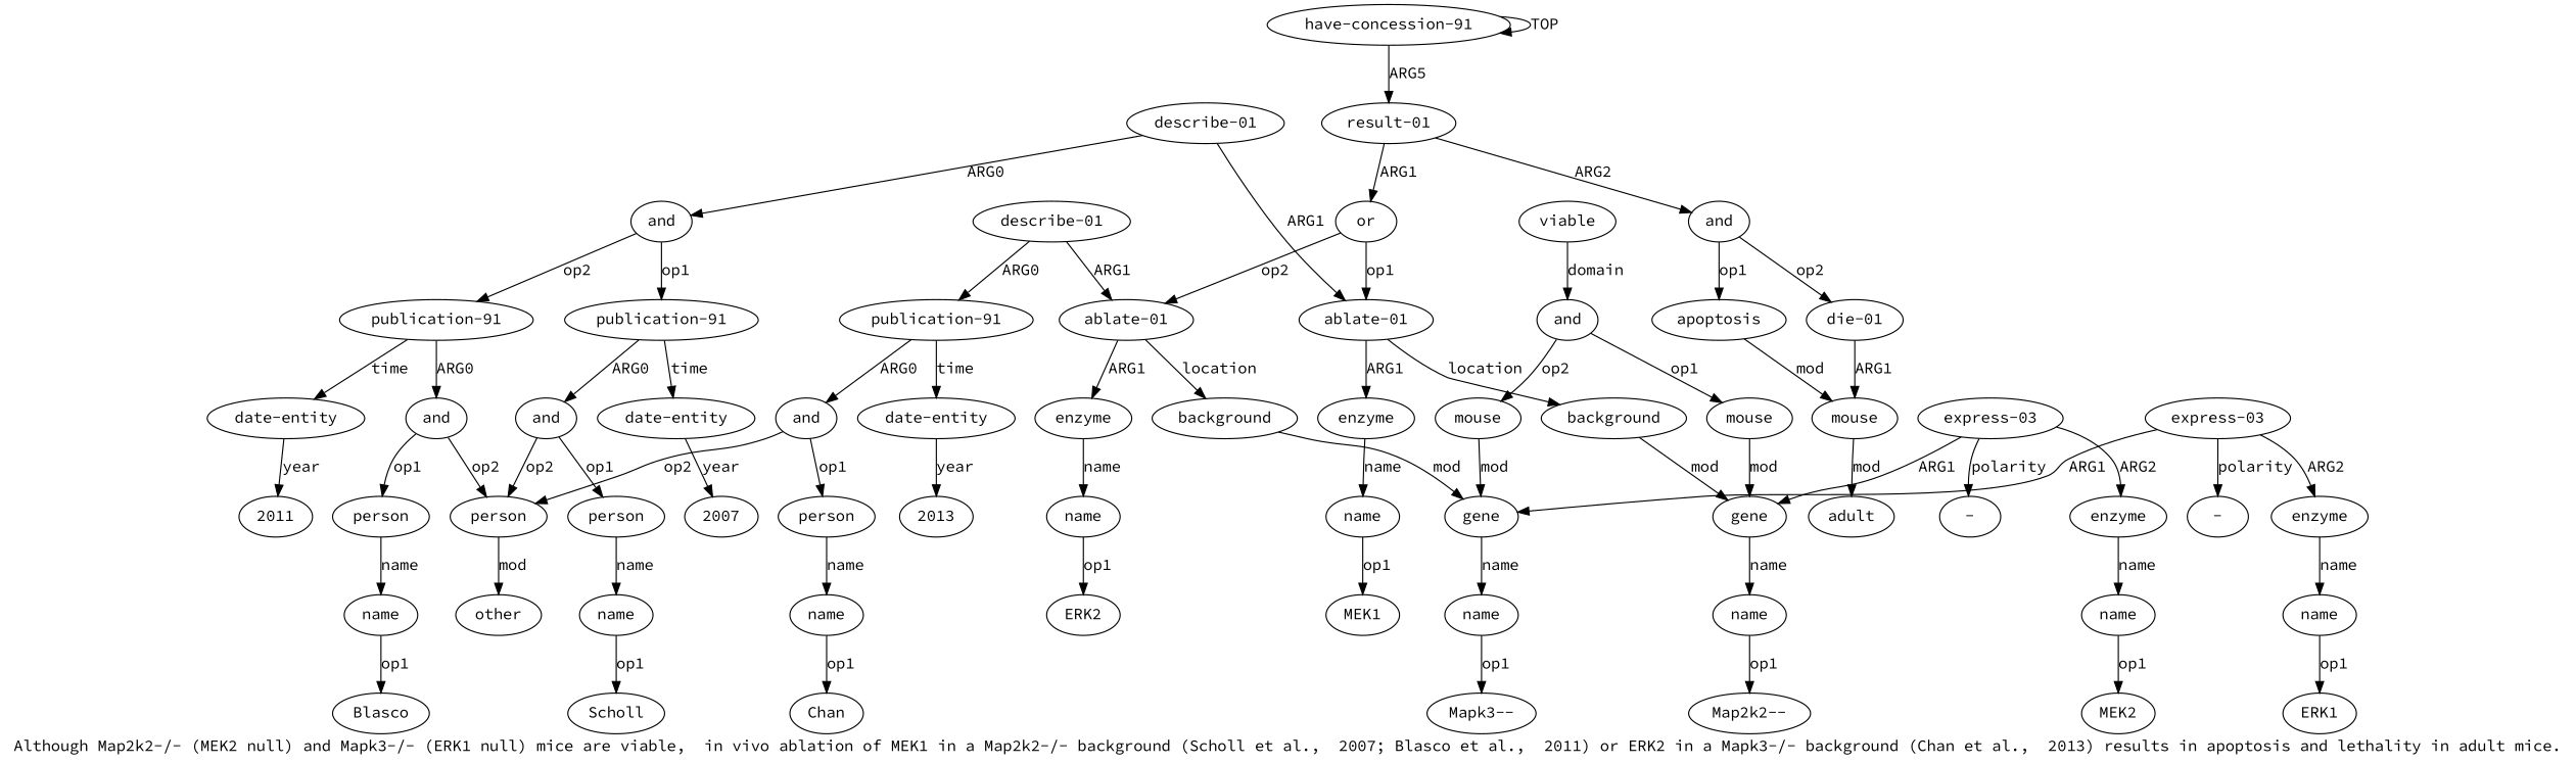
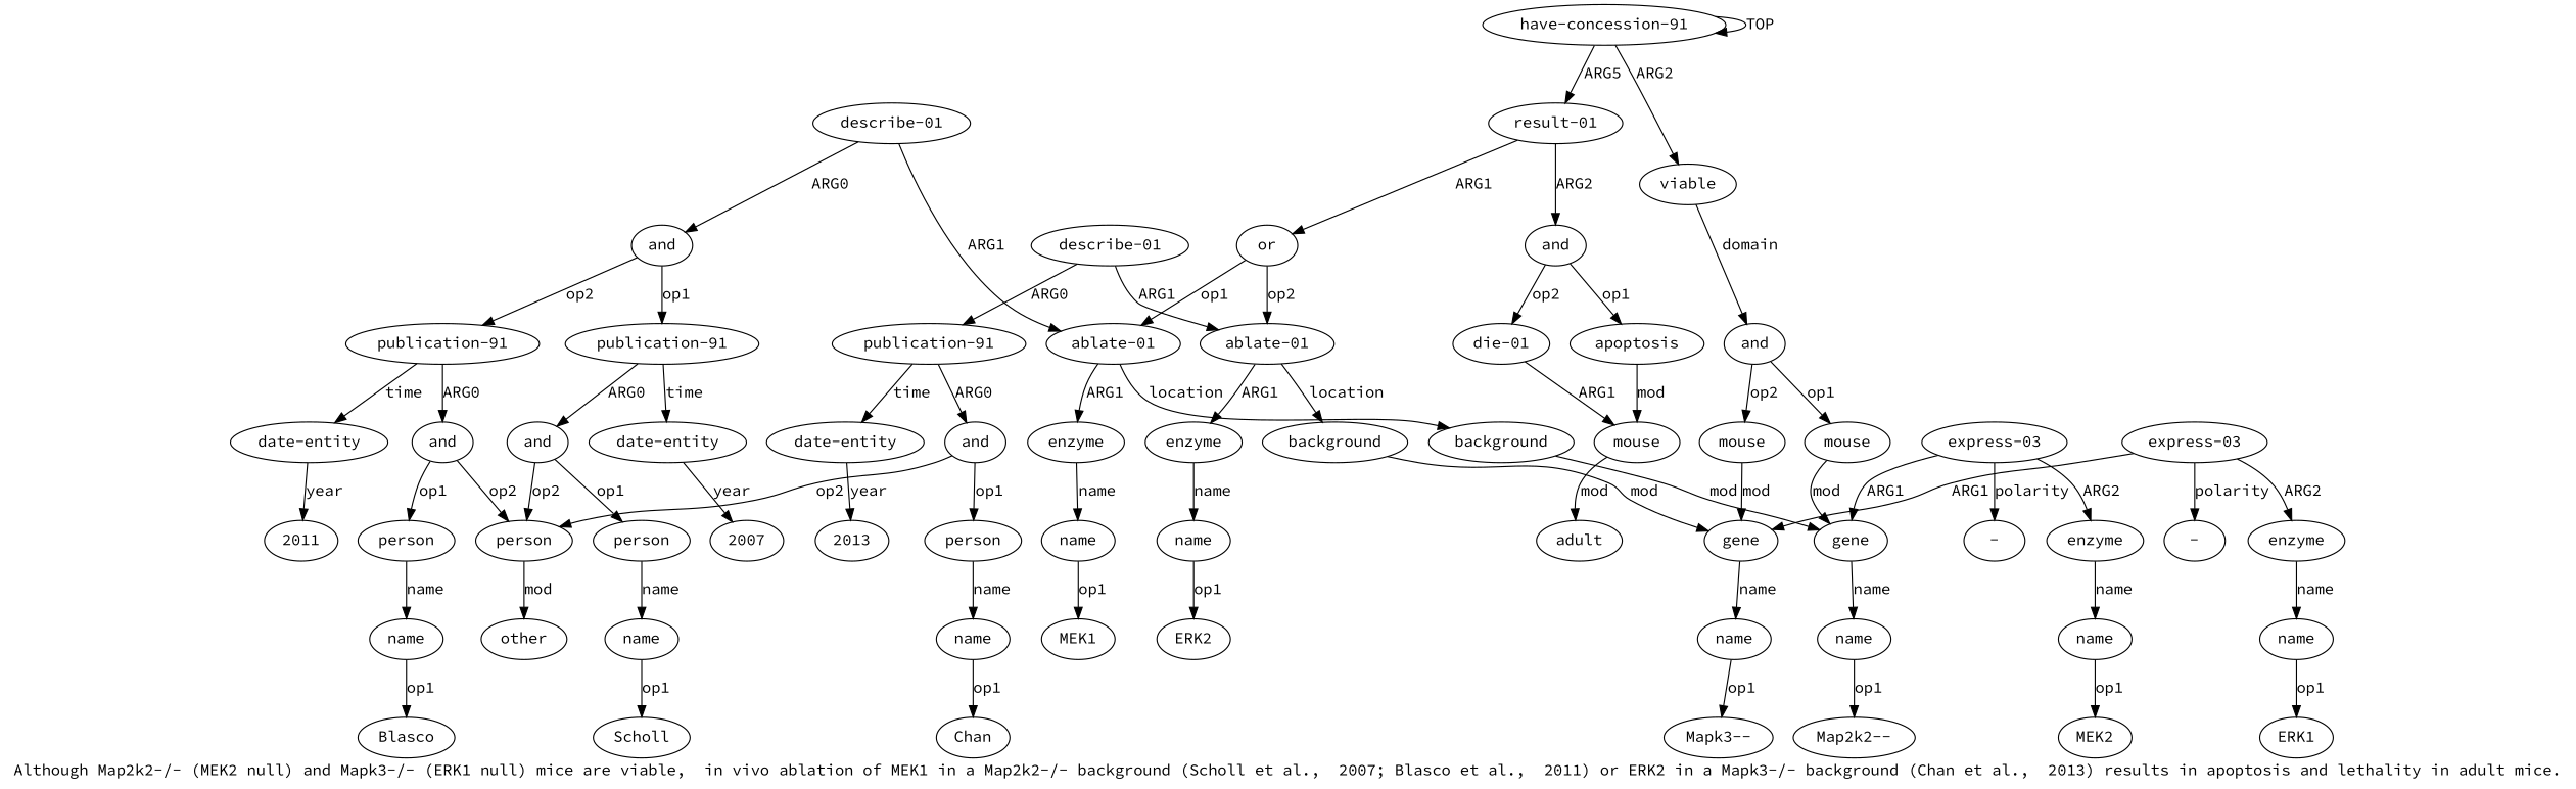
  digraph {
    fontname="Source Code Pro"
    label="Although Map2k2−/− (MEK2 null) and Mapk3−/− (ERK1 null) mice are viable,  in vivo ablation of MEK1 in a Map2k2−/− background (Scholl et al.,  2007; Blasco et al.,  2011) or ERK2 in a Mapk3−/− background (Chan et al.,  2013) results in apoptosis and lethality in adult mice."
    node [color=black fontname="Source Code Pro" gold_ind=-1 gold_label=name test_ind=-1 test_label=name]
    edge [color=black fontname="Source Code Pro" gold_label=op1 test_label=op1]
    n1 [gold_ind=20 label=name test_ind=20]
    n2 [gold_label=Blasco label=Blasco test_label=Blasco]
    n3 [gold_ind=21 gold_label="date-entity" label="date-entity" test_ind=21 test_label="date-entity"]
    n4 [gold_label=2011 label=2011 test_label=2011]
    n5 [gold_ind=22 gold_label="ablate-01" label="ablate-01" test_ind=22 test_label="ablate-01"]
    n6 [gold_ind=23 gold_label=enzyme label=enzyme test_ind=23 test_label=enzyme]
    n7 [gold_ind=25 gold_label=background label=background test_ind=25 test_label=background]
    n8 [gold_ind=24 label=name test_ind=24]
    n9 [gold_ind=46 gold_label=gene label=gene test_ind=46 test_label=gene]
    n10 [gold_label=ERK2 label=ERK2 test_label=ERK2]
    n11 [gold_ind=47 label=name test_ind=47]
    n12 [gold_label="Mapk3−−" label="Mapk3−−" test_label="Mapk3−−"]
    n13 [gold_ind=26 gold_label="describe-01" label="describe-01" test_ind=26 test_label="describe-01"]
    n14 [gold_ind=27 gold_label="publication-91" label="publication-91" test_ind=27 test_label="publication-91"]
    n15 [gold_ind=28 gold_label=and label=and test_ind=28 test_label=and]
    n16 [gold_ind=31 gold_label="date-entity" label="date-entity" test_ind=31 test_label="date-entity"]
    n17 [gold_ind=29 gold_label=person label=person test_ind=29 test_label=person]
    n18 [gold_ind=14 gold_label=person label=person test_ind=14 test_label=person]
    n19 [gold_label=2013 label=2013 test_label=2013]
    n20 [gold_ind=30 label=name test_ind=30]
    n21 [gold_ind=15 gold_label=other label=other test_ind=15 test_label=other]
    n22 [gold_label=Chan label=Chan test_label=Chan]
    n23 [gold_label=2007 label=2007 test_label=2007]
    n24 [gold_ind=37 gold_label=viable label=viable test_ind=37 test_label=viable]
    n25 [gold_ind=38 gold_label=and label=and test_ind=38 test_label=and]
    n26 [gold_ind=39 gold_label=mouse label=mouse test_ind=39 test_label=mouse]
    n27 [gold_ind=45 gold_label=mouse label=mouse test_ind=45 test_label=mouse]
    n28 [gold_ind=40 gold_label=gene label=gene test_ind=40 test_label=gene]
    n29 [gold_label=MEK2 label=MEK2 test_label=MEK2]
    n30 [gold_ind=36 gold_label=adult label=adult test_ind=36 test_label=adult]
    n31 [gold_ind=33 gold_label=apoptosis label=apoptosis test_ind=33 test_label=apoptosis]
    n32 [gold_ind=35 gold_label=mouse label=mouse test_ind=35 test_label=mouse]
    n33 [gold_label=MEK1 label=MEK1 test_label=MEK1]
    n34 [gold_ind=34 gold_label="die-01" label="die-01" test_ind=34 test_label="die-01"]
    n35 [gold_label="-" label="-" test_label="-"]
    n36 [gold_ind=50 label=name test_ind=50]
    n37 [gold_label=ERK1 label=ERK1 test_label=ERK1]
    n38 [gold_label="Map2k2−−" label="Map2k2−−" test_label="Map2k2−−"]
    n39 [gold_label=Scholl label=Scholl test_label=Scholl]
    n40 [gold_ind=32 gold_label=and label=and test_ind=32 test_label=and]
    n41 [gold_ind=17 gold_label="publication-91" label="publication-91" test_ind=17 test_label="publication-91"]
    n42 [gold_ind=18 gold_label=and label=and test_ind=18 test_label=and]
    n43 [gold_ind=19 gold_label=person label=person test_ind=19 test_label=person]
    n44 [gold_ind=16 gold_label="date-entity" label="date-entity" test_ind=16 test_label="date-entity"]
    n45 [gold_ind=11 gold_label=and label=and test_ind=11 test_label=and]
    n46 [gold_ind=12 gold_label=person label=person test_ind=12 test_label=person]
    n47 [gold_ind=13 label=name test_ind=13]
    n48 [gold_ind=10 gold_label="publication-91" label="publication-91" test_ind=10 test_label="publication-91"]
    n49 [gold_ind=41 label=name test_ind=41]
    n50 [gold_ind=1 gold_label="result-01" label="result-01" test_ind=1 test_label="result-01"]
    n51 [gold_ind=2 gold_label=or label=or test_ind=2 test_label=or]
    n52 [gold_ind=3 gold_label="ablate-01" label="ablate-01" test_ind=3 test_label="ablate-01"]
    n53 [gold_ind=4 gold_label=enzyme label=enzyme test_ind=4 test_label=enzyme]
    n54 [gold_ind=7 gold_label=background label=background test_ind=7 test_label=background]
    n55 [gold_ind=0 gold_label="have-concession-91" label="have-concession-91" test_ind=0 test_label="have-concession-91"]
    n56 [gold_ind=5 label=name test_ind=5]
    n57 [gold_ind=9 gold_label=and label=and test_ind=9 test_label=and]
    n58 [gold_ind=8 gold_label="describe-01" label="describe-01" test_ind=8 test_label="describe-01"]
    n59 [gold_label="-" label="-" test_label="-"]
    n60 [gold_ind=44 label=name test_ind=44]
    n61 [gold_ind=42 gold_label="express-03" label="express-03" test_ind=42 test_label="express-03"]
    n62 [gold_ind=43 gold_label=enzyme label=enzyme test_ind=43 test_label=enzyme]
    n63 [gold_ind=48 gold_label="express-03" label="express-03" test_ind=48 test_label="express-03"]
    n64 [gold_ind=49 gold_label=enzyme label=enzyme test_ind=49 test_label=enzyme]
    n1 -> n2 [label=op1]
    n3 -> n4 [gold_label=year label=year test_label=year]
    n5 -> n6 [gold_label=ARG1 label=ARG1 test_label=ARG1]
    n5 -> n7 [gold_label=location label=location test_label=location]
    n6 -> n8 [gold_label=name label=name test_label=name]
    n7 -> n9 [gold_label=mod label=mod test_label=mod]
    n8 -> n10 [label=op1]
    n9 -> n11 [gold_label=name label=name test_label=name]
    n11 -> n12 [label=op1]
    n13 -> n5 [gold_label=ARG1 label=ARG1 test_label=ARG1]
    n13 -> n14 [gold_label=ARG0 label=ARG0 test_label=ARG0]
    n14 -> n15 [gold_label=ARG0 label=ARG0 test_label=ARG0]
    n14 -> n16 [gold_label=time label=time test_label=time]
    n15 -> n17 [label=op1]
    n15 -> n18 [gold_label=op2 label=op2 test_label=op2]
    n16 -> n19 [gold_label=year label=year test_label=year]
    n17 -> n20 [gold_label=name label=name test_label=name]
    n18 -> n21 [gold_label=mod label=mod test_label=mod]
    n20 -> n22 [label=op1]
    n24 -> n25 [gold_label=domain label=domain test_label=domain]
    n25 -> n26 [label=op1]
    n25 -> n27 [gold_label=op2 label=op2 test_label=op2]
    n26 -> n28 [gold_label=mod label=mod test_label=mod]
    n27 -> n9 [gold_label=mod label=mod test_label=mod]
    n28 -> n49 [gold_label=name label=name test_label=name]
    n31 -> n32 [gold_label=mod label=mod test_label=mod]
    n32 -> n30 [gold_label=mod label=mod test_label=mod]
    n34 -> n32 [gold_label=ARG1 label=ARG1 test_label=ARG1]
    n36 -> n37 [label=op1]
    n40 -> n31 [label=op1]
    n40 -> n34 [gold_label=op2 label=op2 test_label=op2]
    n41 -> n3 [gold_label=time label=time test_label=time]
    n41 -> n42 [gold_label=ARG0 label=ARG0 test_label=ARG0]
    n42 -> n18 [gold_label=op2 label=op2 test_label=op2]
    n42 -> n43 [label=op1]
    n43 -> n1 [gold_label=name label=name test_label=name]
    n44 -> n23 [gold_label=year label=year test_label=year]
    n45 -> n18 [gold_label=op2 label=op2 test_label=op2]
    n45 -> n46 [label=op1]
    n46 -> n47 [gold_label=name label=name test_label=name]
    n47 -> n39 [label=op1]
    n48 -> n44 [gold_label=time label=time test_label=time]
    n48 -> n45 [gold_label=ARG0 label=ARG0 test_label=ARG0]
    n49 -> n38 [label=op1]
    n50 -> n40 [gold_label=ARG2 label=ARG2 test_label=ARG2]
    n50 -> n51 [gold_label=ARG1 label=ARG1 test_label=ARG1]
    n51 -> n5 [gold_label=op2 label=op2 test_label=op2]
    n51 -> n52 [label=op1]
    n52 -> n53 [gold_label=ARG1 label=ARG1 test_label=ARG1]
    n52 -> n54 [gold_label=location label=location test_label=location]
    n53 -> n56 [gold_label=name label=name test_label=name]
    n54 -> n28 [gold_label=mod label=mod test_label=mod]
+   n55 -> n24 [gold_label=ARG2 label=ARG2 test_label=ARG2]
    n55 -> n50 [gold_label=ARG1 label=ARG5 test_label=ARG1]
    n55 -> n55 [gold_label=TOP label=TOP test_label=TOP]
    n56 -> n33 [label=op1]
    n57 -> n41 [gold_label=op2 label=op2 test_label=op2]
    n57 -> n48 [label=op1]
    n58 -> n52 [gold_label=ARG1 label=ARG1 test_label=ARG1]
    n58 -> n57 [gold_label=ARG0 label=ARG0 test_label=ARG0]
    n60 -> n29 [label=op1]
    n61 -> n28 [gold_label=ARG1 label=ARG1 test_label=ARG1]
    n61 -> n59 [gold_label=polarity label=polarity test_label=polarity]
    n61 -> n62 [gold_label=ARG2 label=ARG2 test_label=ARG2]
    n62 -> n60 [gold_label=name label=name test_label=name]
    n63 -> n9 [gold_label=ARG1 label=ARG1 test_label=ARG1]
    n63 -> n35 [gold_label=polarity label=polarity test_label=polarity]
    n63 -> n64 [gold_label=ARG2 label=ARG2 test_label=ARG2]
    n64 -> n36 [gold_label=name label=name test_label=name]
  }
